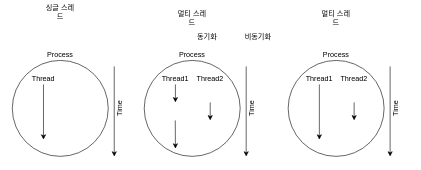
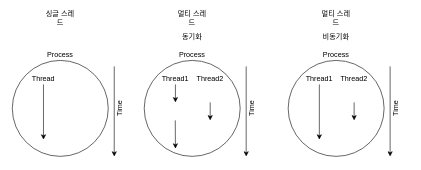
  <mxCell id="0" />
  <mxCell id="1" parent="0" />
  <mxCell id="2" value="" style="ellipse;whiteSpace=wrap;html=1;aspect=fixed;" vertex="1" parent="1"><mxGeometry x="20" y="100" width="160" height="160" as="geometry" /></mxCell>
  <mxCell id="3" value="" style="endArrow=classic;html=1;" edge="1" parent="1"><mxGeometry width="50" height="50" relative="1" as="geometry"><mxPoint x="72" y="140" as="sourcePoint" /><mxPoint x="72" y="232" as="targetPoint" /></mxGeometry></mxCell>
  <mxCell id="4" value="Thread" style="text;html=1;strokeColor=none;fillColor=none;align=center;verticalAlign=middle;whiteSpace=wrap;rounded=0;" vertex="1" parent="1"><mxGeometry x="52" y="120" width="40" height="20" as="geometry" /></mxCell>
  <mxCell id="5" value="Time" style="text;html=1;strokeColor=none;fillColor=none;align=center;verticalAlign=middle;whiteSpace=wrap;rounded=0;rotation=-90;" vertex="1" parent="1"><mxGeometry x="180" y="170" width="40" height="20" as="geometry" /></mxCell>
  <mxCell id="6" value="" style="endArrow=classic;html=1;" edge="1" parent="1"><mxGeometry width="50" height="50" relative="1" as="geometry"><mxPoint x="190" y="110" as="sourcePoint" /><mxPoint x="190" y="260.278" as="targetPoint" /></mxGeometry></mxCell>
  <mxCell id="7" value="Process" style="text;html=1;strokeColor=none;fillColor=none;align=center;verticalAlign=middle;whiteSpace=wrap;rounded=0;" vertex="1" parent="1"><mxGeometry x="80" y="80" width="40" height="20" as="geometry" /></mxCell>
  <mxCell id="8" value="" style="ellipse;whiteSpace=wrap;html=1;aspect=fixed;" vertex="1" parent="1"><mxGeometry x="240" y="100" width="160" height="160" as="geometry" /></mxCell>
  <mxCell id="9" value="" style="endArrow=classic;html=1;" edge="1" parent="1"><mxGeometry width="50" height="50" relative="1" as="geometry"><mxPoint x="292" y="140" as="sourcePoint" /><mxPoint x="292" y="170" as="targetPoint" /></mxGeometry></mxCell>
  <mxCell id="10" value="Thread1" style="text;html=1;strokeColor=none;fillColor=none;align=center;verticalAlign=middle;whiteSpace=wrap;rounded=0;" vertex="1" parent="1"><mxGeometry x="272" y="120" width="40" height="20" as="geometry" /></mxCell>
  <mxCell id="11" value="Time" style="text;html=1;strokeColor=none;fillColor=none;align=center;verticalAlign=middle;whiteSpace=wrap;rounded=0;rotation=-90;" vertex="1" parent="1"><mxGeometry x="400" y="170" width="40" height="20" as="geometry" /></mxCell>
  <mxCell id="12" value="" style="endArrow=classic;html=1;" edge="1" parent="1"><mxGeometry width="50" height="50" relative="1" as="geometry"><mxPoint x="410" y="110" as="sourcePoint" /><mxPoint x="410" y="260.278" as="targetPoint" /></mxGeometry></mxCell>
  <mxCell id="13" value="Process" style="text;html=1;strokeColor=none;fillColor=none;align=center;verticalAlign=middle;whiteSpace=wrap;rounded=0;" vertex="1" parent="1"><mxGeometry x="300" y="80" width="40" height="20" as="geometry" /></mxCell>
- <mxCell id="14" value="싱글 스레드" style="text;html=1;strokeColor=none;fillColor=none;align=center;verticalAlign=middle;whiteSpace=wrap;rounded=0;" vertex="1" parent="1"><mxGeometry x="70" y="10" width="60" height="20" as="geometry" /></mxCell>
+ <mxCell id="14" value="싱글 스레드" style="text;html=1;strokeColor=none;fillColor=none;align=center;verticalAlign=middle;whiteSpace=wrap;rounded=0;" vertex="1" parent="1"><mxGeometry x="70" y="20" width="60" height="20" as="geometry" /></mxCell>
  <mxCell id="15" value="멀티 스레드" style="text;html=1;strokeColor=none;fillColor=none;align=center;verticalAlign=middle;whiteSpace=wrap;rounded=0;" vertex="1" parent="1"><mxGeometry x="290" y="20" width="60" height="20" as="geometry" /></mxCell>
  <mxCell id="16" value="" style="endArrow=classic;html=1;" edge="1" parent="1"><mxGeometry width="50" height="50" relative="1" as="geometry"><mxPoint x="350" y="170" as="sourcePoint" /><mxPoint x="350" y="200" as="targetPoint" /></mxGeometry></mxCell>
  <mxCell id="17" value="" style="endArrow=classic;html=1;" edge="1" parent="1"><mxGeometry width="50" height="50" relative="1" as="geometry"><mxPoint x="291.76" y="200" as="sourcePoint" /><mxPoint x="292" y="247" as="targetPoint" /></mxGeometry></mxCell>
  <mxCell id="18" value="Thread2" style="text;html=1;strokeColor=none;fillColor=none;align=center;verticalAlign=middle;whiteSpace=wrap;rounded=0;" vertex="1" parent="1"><mxGeometry x="330" y="120" width="40" height="20" as="geometry" /></mxCell>
  <mxCell id="19" value="" style="ellipse;whiteSpace=wrap;html=1;aspect=fixed;" vertex="1" parent="1"><mxGeometry x="480" y="100" width="160" height="160" as="geometry" /></mxCell>
  <mxCell id="20" value="" style="endArrow=classic;html=1;" edge="1" parent="1"><mxGeometry width="50" height="50" relative="1" as="geometry"><mxPoint x="532" y="140" as="sourcePoint" /><mxPoint x="532" y="232" as="targetPoint" /></mxGeometry></mxCell>
  <mxCell id="21" value="Thread1" style="text;html=1;strokeColor=none;fillColor=none;align=center;verticalAlign=middle;whiteSpace=wrap;rounded=0;" vertex="1" parent="1"><mxGeometry x="512" y="120" width="40" height="20" as="geometry" /></mxCell>
  <mxCell id="22" value="Time" style="text;html=1;strokeColor=none;fillColor=none;align=center;verticalAlign=middle;whiteSpace=wrap;rounded=0;rotation=-90;" vertex="1" parent="1"><mxGeometry x="640" y="170" width="40" height="20" as="geometry" /></mxCell>
  <mxCell id="23" value="" style="endArrow=classic;html=1;" edge="1" parent="1"><mxGeometry width="50" height="50" relative="1" as="geometry"><mxPoint x="650" y="110" as="sourcePoint" /><mxPoint x="650" y="260.278" as="targetPoint" /></mxGeometry></mxCell>
  <mxCell id="24" value="Process" style="text;html=1;strokeColor=none;fillColor=none;align=center;verticalAlign=middle;whiteSpace=wrap;rounded=0;" vertex="1" parent="1"><mxGeometry x="540" y="80" width="40" height="20" as="geometry" /></mxCell>
  <mxCell id="25" value="멀티 스레드" style="text;html=1;strokeColor=none;fillColor=none;align=center;verticalAlign=middle;whiteSpace=wrap;rounded=0;" vertex="1" parent="1"><mxGeometry x="530" y="20" width="60" height="20" as="geometry" /></mxCell>
  <mxCell id="26" value="" style="endArrow=classic;html=1;" edge="1" parent="1"><mxGeometry width="50" height="50" relative="1" as="geometry"><mxPoint x="590" y="170" as="sourcePoint" /><mxPoint x="590" y="200" as="targetPoint" /></mxGeometry></mxCell>
  <mxCell id="27" value="Thread2" style="text;html=1;strokeColor=none;fillColor=none;align=center;verticalAlign=middle;whiteSpace=wrap;rounded=0;" vertex="1" parent="1"><mxGeometry x="570" y="120" width="40" height="20" as="geometry" /></mxCell>
- <mxCell id="28" value="동기화" style="text;html=1;strokeColor=none;fillColor=none;align=center;verticalAlign=middle;whiteSpace=wrap;rounded=0;" vertex="1" parent="1"><mxGeometry x="315" y="50" width="60" height="20" as="geometry" /></mxCell>
- <mxCell id="29" value="비동기화" style="text;html=1;strokeColor=none;fillColor=none;align=center;verticalAlign=middle;whiteSpace=wrap;rounded=0;" vertex="1" parent="1"><mxGeometry x="400" y="50" width="60" height="20" as="geometry" /></mxCell>
+ <mxCell id="28" value="동기화" style="text;html=1;strokeColor=none;fillColor=none;align=center;verticalAlign=middle;whiteSpace=wrap;rounded=0;" vertex="1" parent="1"><mxGeometry x="290" y="50" width="60" height="20" as="geometry" /></mxCell>
+ <mxCell id="29" value="비동기화" style="text;html=1;strokeColor=none;fillColor=none;align=center;verticalAlign=middle;whiteSpace=wrap;rounded=0;" vertex="1" parent="1"><mxGeometry x="530" y="50" width="60" height="20" as="geometry" /></mxCell>
